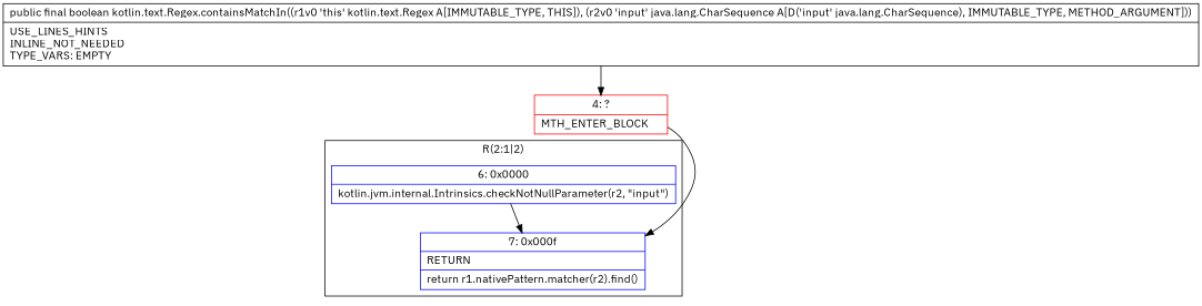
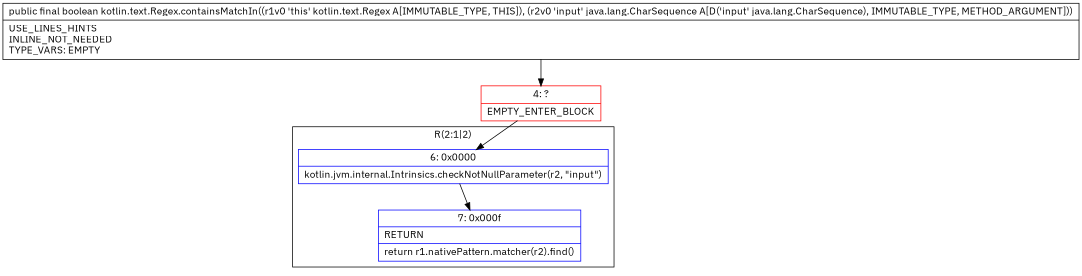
  digraph {
    fontname="IBM Plex Sans"
    node [color=blue fontname="IBM Plex Sans" shape=record]
    edge [fontname="IBM Plex Sans"]
    n1 [label="{6\:\ 0x0000|kotlin.jvm.internal.Intrinsics.checkNotNullParameter(r2, \"input\")\l}"]
    n2 [label="{7\:\ 0x000f|RETURN\l|return r1.nativePattern.matcher(r2).find()\l}"]
-   n3 [color=red label="{4\:\ ?|MTH_ENTER_BLOCK\l}"]
+   n3 [color=red label="{4\:\ ?|EMPTY_ENTER_BLOCK\l}"]
    n4 [label="{public final boolean kotlin.text.Regex.containsMatchIn((r1v0 'this' kotlin.text.Regex A[IMMUTABLE_TYPE, THIS]), (r2v0 'input' java.lang.CharSequence A[D('input' java.lang.CharSequence), IMMUTABLE_TYPE, METHOD_ARGUMENT]))  | USE_LINES_HINTS\lINLINE_NOT_NEEDED\lTYPE_VARS: EMPTY\l}" color=""]
    subgraph cluster_1 {
      label="R(2:1|2)"
      n1
      n2
    }
    n1 -> n2
-   n3 -> n2
+   n3 -> n1
    n4 -> n3
  }
